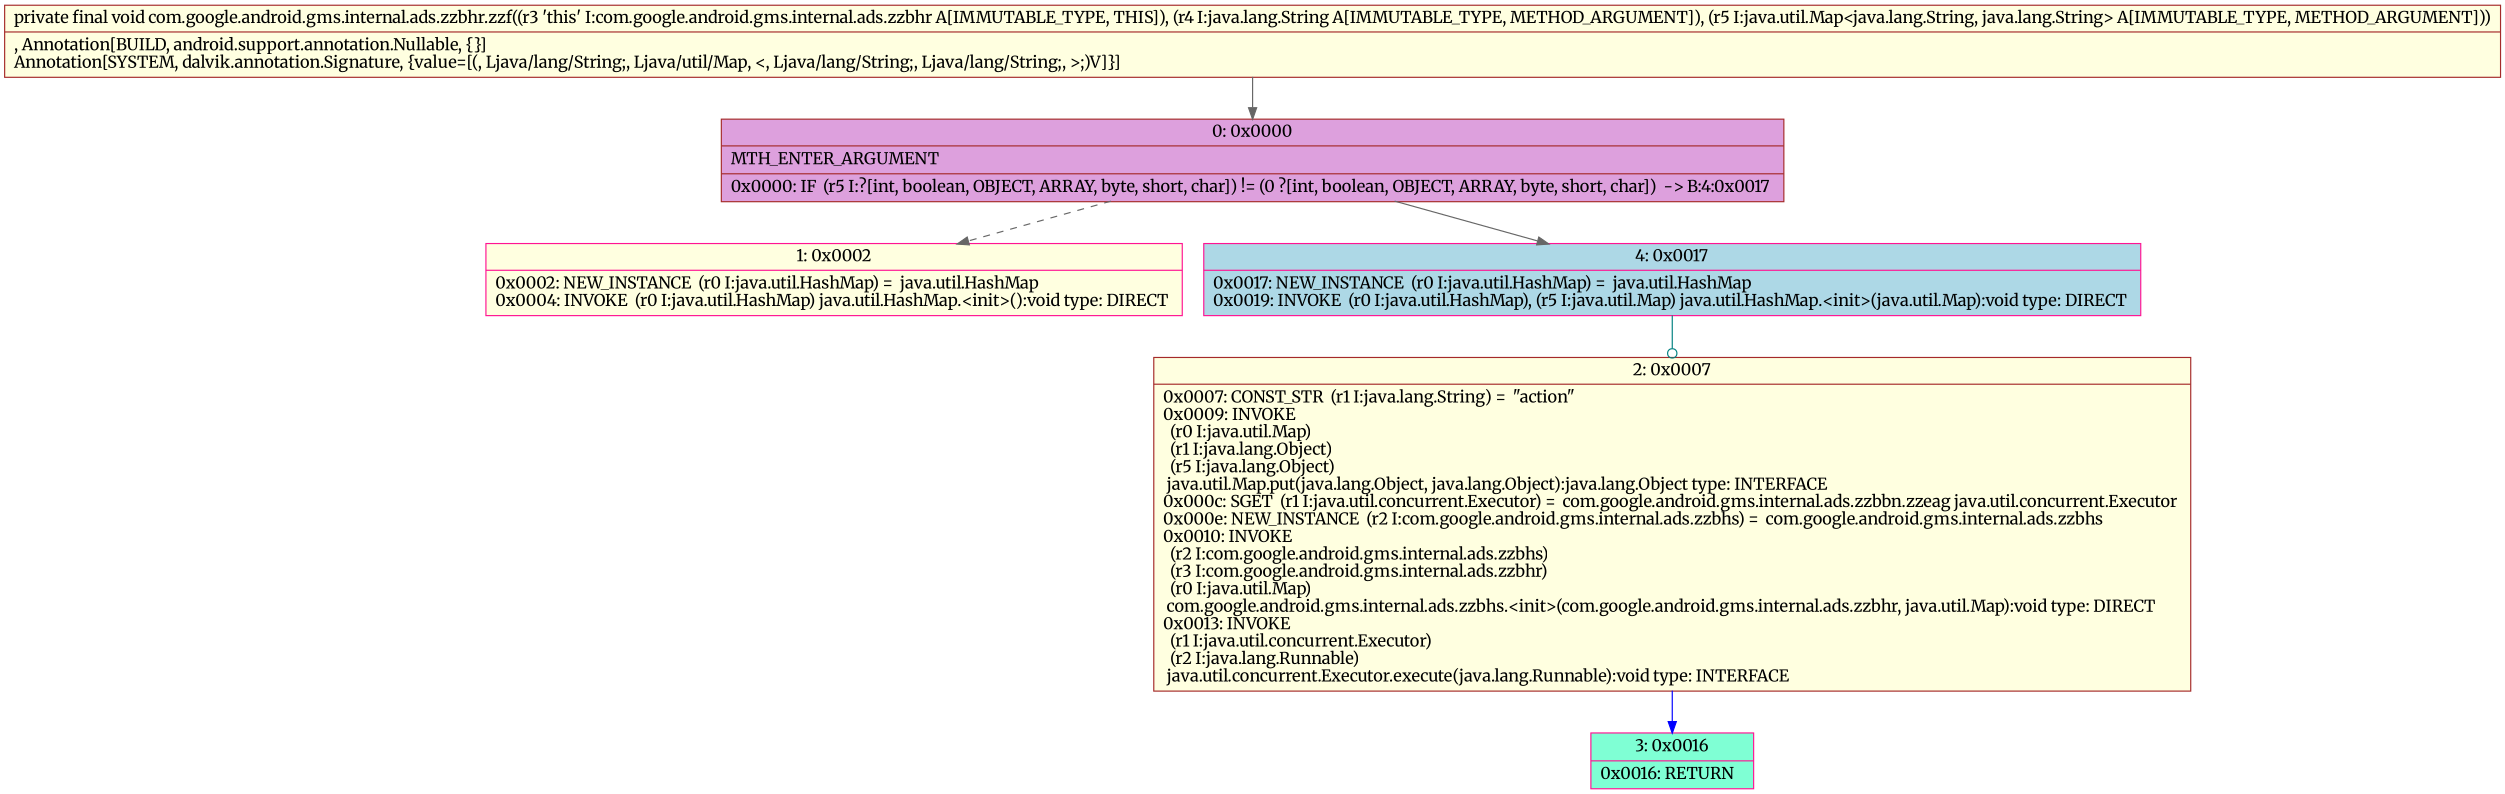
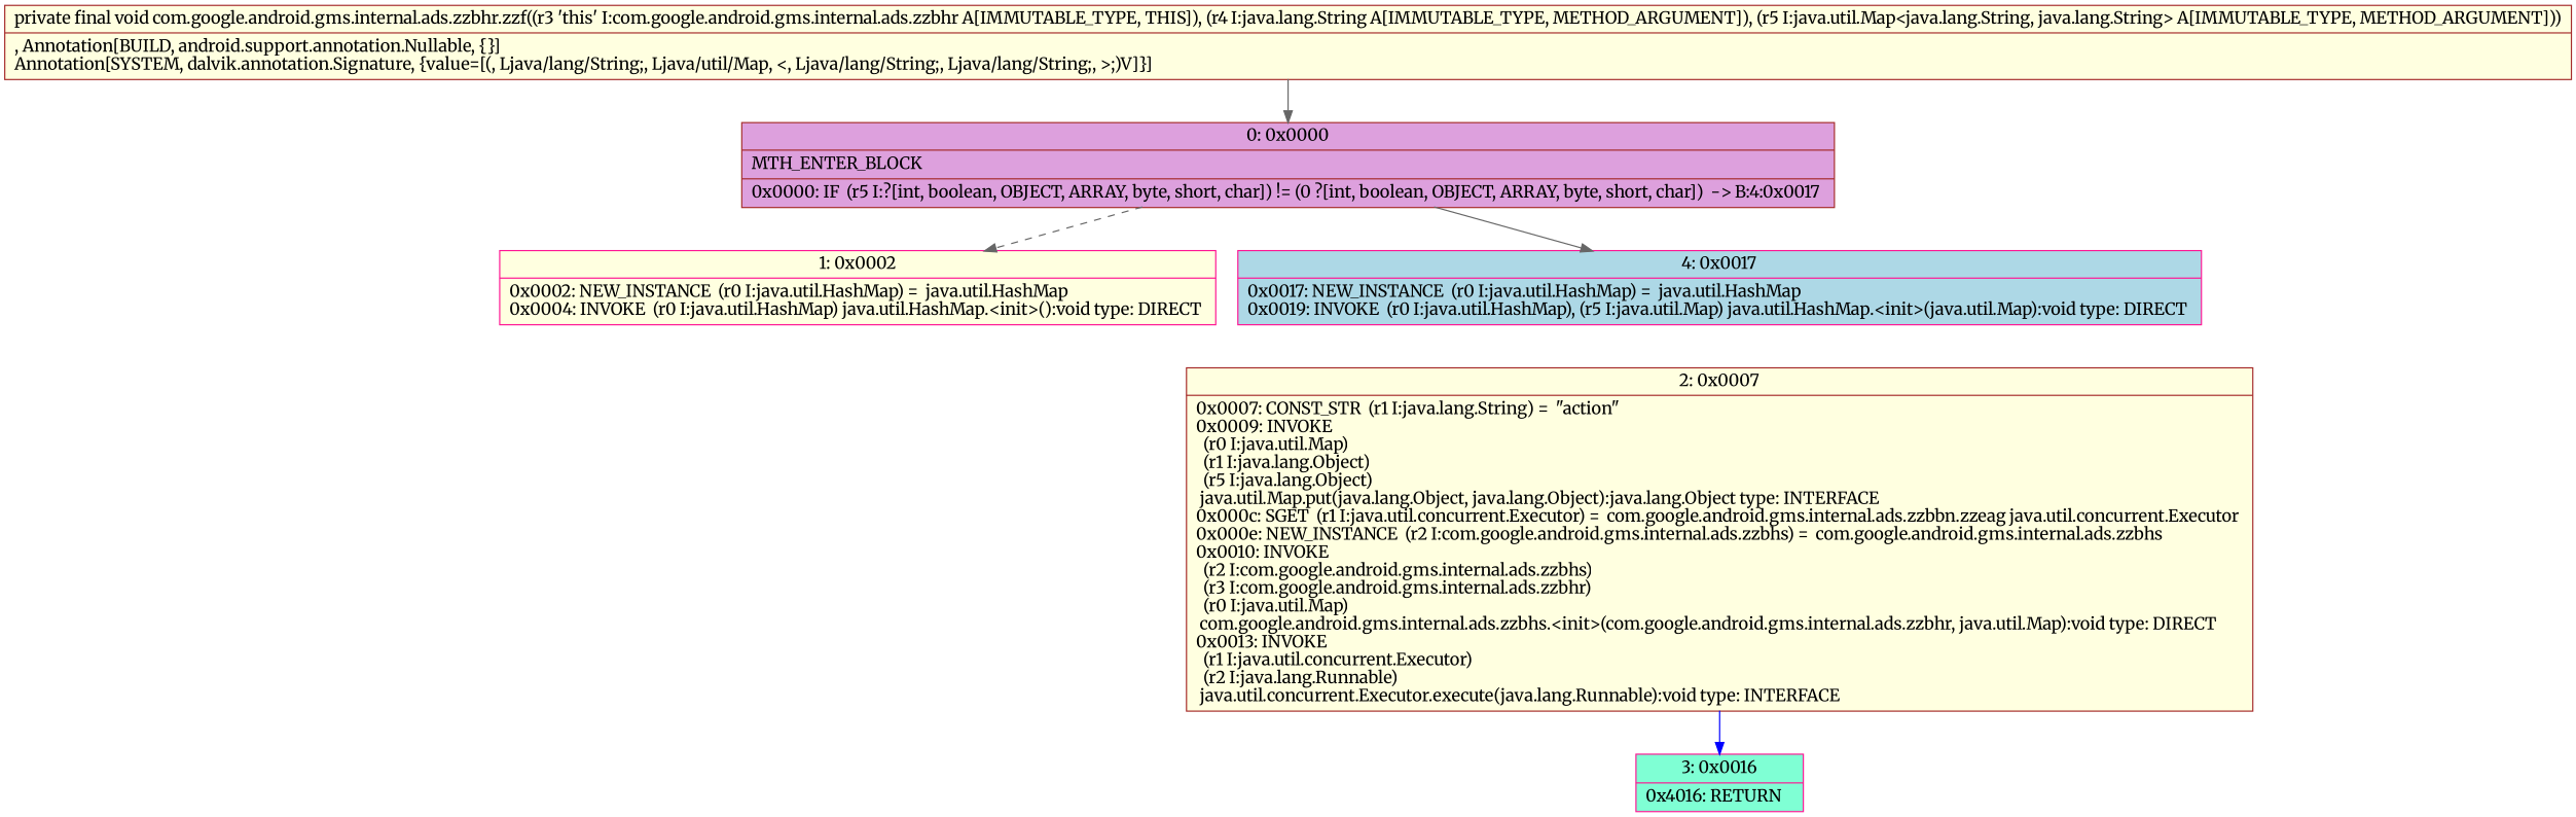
  digraph {
    fontname=Merriweather
    node [color=brown fillcolor=lightyellow fontname=Merriweather shape=record style=filled]
    edge [arrowhead=normal color=gray40 fontname=Merriweather]
-   n1 [fillcolor=plum label="{0\:\ 0x0000|MTH_ENTER_ARGUMENT\l|0x0000: IF  (r5 I:?[int, boolean, OBJECT, ARRAY, byte, short, char]) != (0 ?[int, boolean, OBJECT, ARRAY, byte, short, char])  \-\> B:4:0x0017 \l}"]
+   n1 [fillcolor=plum label="{0\:\ 0x0000|MTH_ENTER_BLOCK\l|0x0000: IF  (r5 I:?[int, boolean, OBJECT, ARRAY, byte, short, char]) != (0 ?[int, boolean, OBJECT, ARRAY, byte, short, char])  \-\> B:4:0x0017 \l}"]
    n2 [color=deeppink label="{1\:\ 0x0002|0x0002: NEW_INSTANCE  (r0 I:java.util.HashMap) =  java.util.HashMap \l0x0004: INVOKE  (r0 I:java.util.HashMap) java.util.HashMap.\<init\>():void type: DIRECT \l}"]
    n3 [color=deeppink fillcolor=lightblue label="{4\:\ 0x0017|0x0017: NEW_INSTANCE  (r0 I:java.util.HashMap) =  java.util.HashMap \l0x0019: INVOKE  (r0 I:java.util.HashMap), (r5 I:java.util.Map) java.util.HashMap.\<init\>(java.util.Map):void type: DIRECT \l}"]
    n4 [label="{2\:\ 0x0007|0x0007: CONST_STR  (r1 I:java.lang.String) =  \"action\" \l0x0009: INVOKE  \l  (r0 I:java.util.Map)\l  (r1 I:java.lang.Object)\l  (r5 I:java.lang.Object)\l java.util.Map.put(java.lang.Object, java.lang.Object):java.lang.Object type: INTERFACE \l0x000c: SGET  (r1 I:java.util.concurrent.Executor) =  com.google.android.gms.internal.ads.zzbbn.zzeag java.util.concurrent.Executor \l0x000e: NEW_INSTANCE  (r2 I:com.google.android.gms.internal.ads.zzbhs) =  com.google.android.gms.internal.ads.zzbhs \l0x0010: INVOKE  \l  (r2 I:com.google.android.gms.internal.ads.zzbhs)\l  (r3 I:com.google.android.gms.internal.ads.zzbhr)\l  (r0 I:java.util.Map)\l com.google.android.gms.internal.ads.zzbhs.\<init\>(com.google.android.gms.internal.ads.zzbhr, java.util.Map):void type: DIRECT \l0x0013: INVOKE  \l  (r1 I:java.util.concurrent.Executor)\l  (r2 I:java.lang.Runnable)\l java.util.concurrent.Executor.execute(java.lang.Runnable):void type: INTERFACE \l}"]
-   n5 [color=deeppink fillcolor=aquamarine label="{3\:\ 0x0016|0x0016: RETURN   \l}"]
+   n5 [color=deeppink fillcolor=aquamarine label="{3\:\ 0x0016|0x4016: RETURN   \l}"]
    n6 [label="{private final void com.google.android.gms.internal.ads.zzbhr.zzf((r3 'this' I:com.google.android.gms.internal.ads.zzbhr A[IMMUTABLE_TYPE, THIS]), (r4 I:java.lang.String A[IMMUTABLE_TYPE, METHOD_ARGUMENT]), (r5 I:java.util.Map\<java.lang.String, java.lang.String\> A[IMMUTABLE_TYPE, METHOD_ARGUMENT]))  | , Annotation[BUILD, android.support.annotation.Nullable, \{\}]\lAnnotation[SYSTEM, dalvik.annotation.Signature, \{value=[(, Ljava\/lang\/String;, Ljava\/util\/Map, \<, Ljava\/lang\/String;, Ljava\/lang\/String;, \>;)V]\}]\l}"]
    n1 -> n2 [style=dashed]
    n1 -> n3
-   n3 -> n4 [arrowhead=odot color=teal]
    n4 -> n5 [color=blue]
    n6 -> n1
  }
